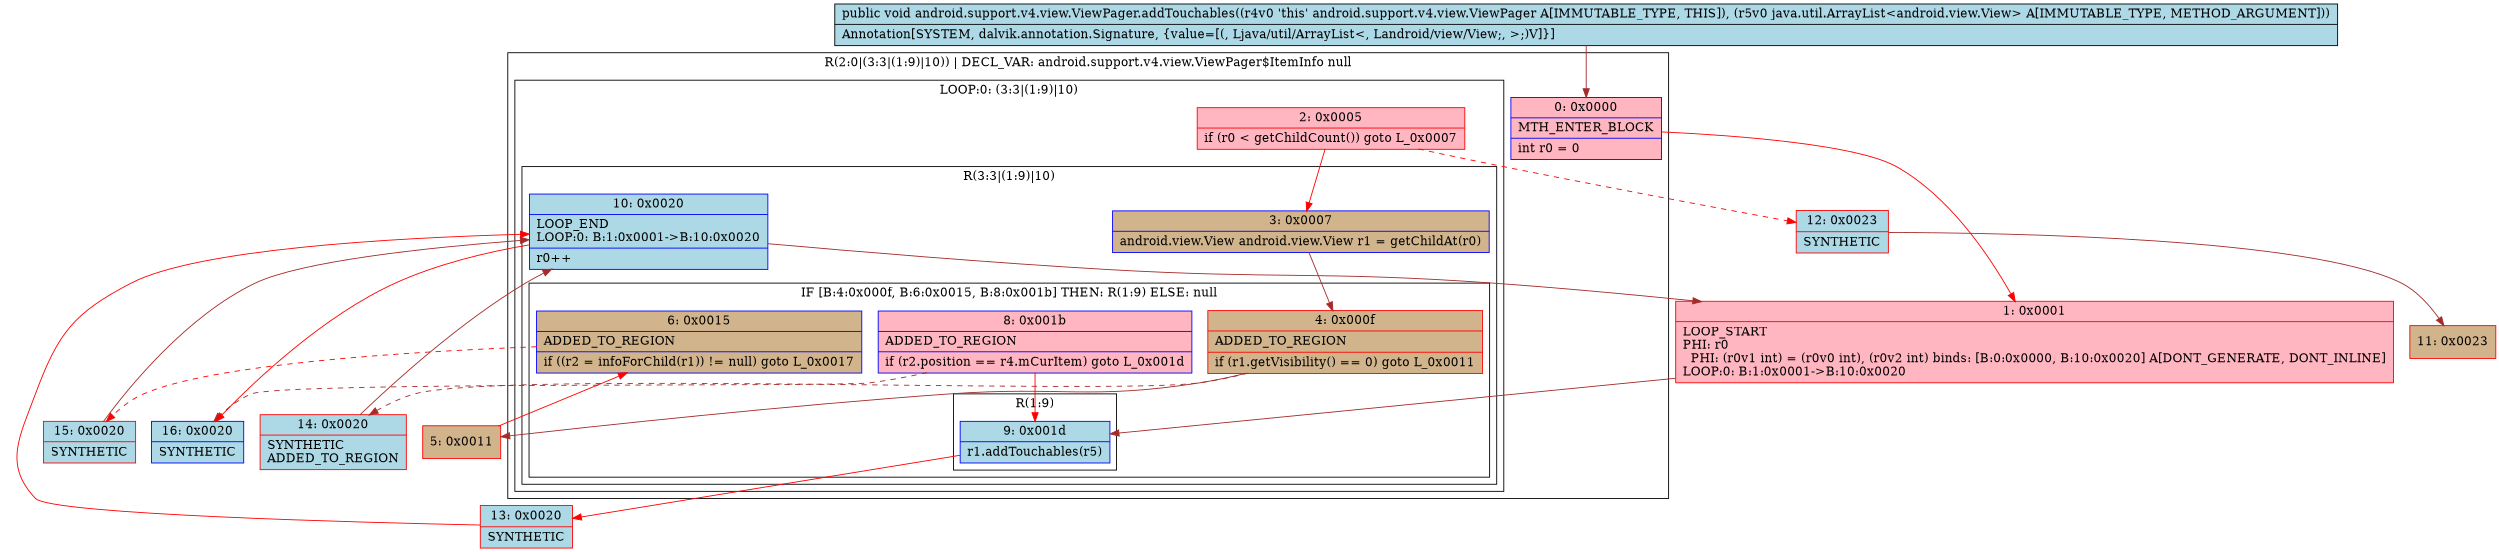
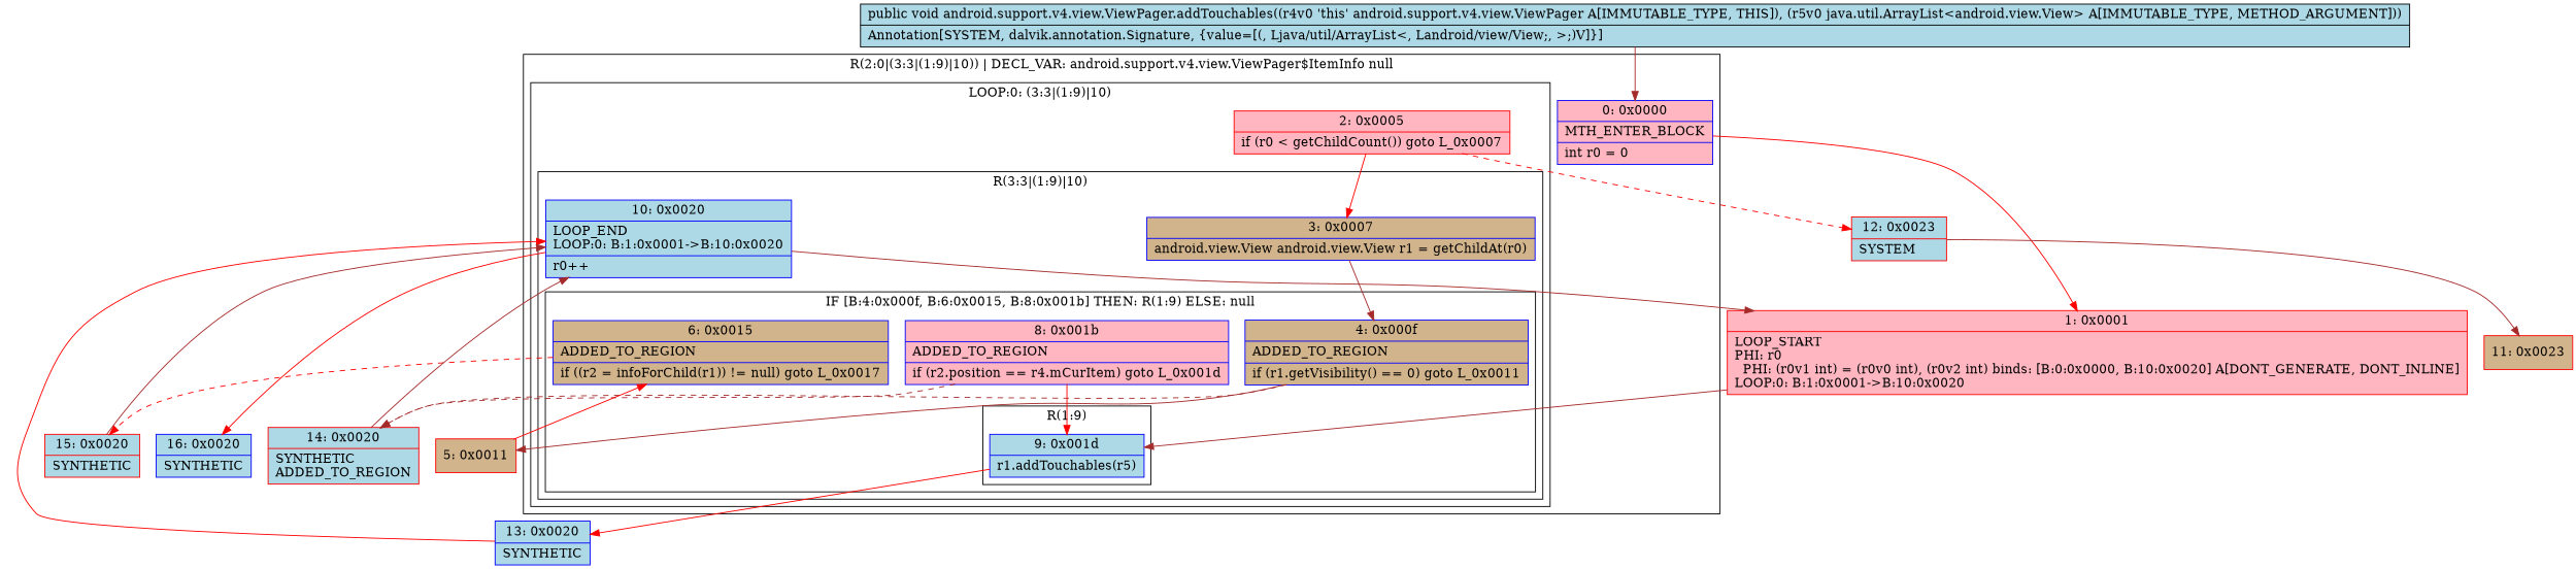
  digraph {
    node [color=blue fillcolor=lightblue shape=record style=filled]
    edge [color=brown]
    n1 [label="{9\:\ 0x001d|r1.addTouchables(r5)\l}"]
-   n2 [color=red fillcolor=tan label="{4\:\ 0x000f|ADDED_TO_REGION\l|if (r1.getVisibility() == 0) goto L_0x0011\l}"]
+   n2 [fillcolor=tan label="{4\:\ 0x000f|ADDED_TO_REGION\l|if (r1.getVisibility() == 0) goto L_0x0011\l}"]
    n3 [fillcolor=tan label="{6\:\ 0x0015|ADDED_TO_REGION\l|if ((r2 = infoForChild(r1)) != null) goto L_0x0017\l}"]
    n4 [fillcolor=lightpink label="{8\:\ 0x001b|ADDED_TO_REGION\l|if (r2.position == r4.mCurItem) goto L_0x001d\l}"]
    n5 [fillcolor=tan label="{3\:\ 0x0007|android.view.View android.view.View r1 = getChildAt(r0)\l}"]
    n6 [label="{10\:\ 0x0020|LOOP_END\lLOOP:0: B:1:0x0001\-\>B:10:0x0020\l|r0++\l}"]
    n7 [color=red fillcolor=lightpink label="{2\:\ 0x0005|if (r0 \< getChildCount()) goto L_0x0007\l}"]
    n8 [fillcolor=lightpink label="{0\:\ 0x0000|MTH_ENTER_BLOCK\l|int r0 = 0\l}"]
-   n9 [color=red label="{13\:\ 0x0020|SYNTHETIC\l}"]
+   n9 [label="{13\:\ 0x0020|SYNTHETIC\l}"]
    n10 [color=red fillcolor=tan label="{5\:\ 0x0011}"]
    n11 [color=red label="{14\:\ 0x0020|SYNTHETIC\lADDED_TO_REGION\l}"]
    n12 [color=red label="{15\:\ 0x0020|SYNTHETIC\l}"]
    n13 [label="{16\:\ 0x0020|SYNTHETIC\l}"]
    n14 [color=red fillcolor=lightpink label="{1\:\ 0x0001|LOOP_START\lPHI: r0 \l  PHI: (r0v1 int) = (r0v0 int), (r0v2 int) binds: [B:0:0x0000, B:10:0x0020] A[DONT_GENERATE, DONT_INLINE]\lLOOP:0: B:1:0x0001\-\>B:10:0x0020\l}"]
-   n15 [color=red label="{12\:\ 0x0023|SYNTHETIC\l}"]
+   n15 [color=red label="{12\:\ 0x0023|SYSTEM\l}"]
    n16 [color=red fillcolor=tan label="{11\:\ 0x0023}"]
    n17 [label="{public void android.support.v4.view.ViewPager.addTouchables((r4v0 'this' android.support.v4.view.ViewPager A[IMMUTABLE_TYPE, THIS]), (r5v0 java.util.ArrayList\<android.view.View\> A[IMMUTABLE_TYPE, METHOD_ARGUMENT]))  | Annotation[SYSTEM, dalvik.annotation.Signature, \{value=[(, Ljava\/util\/ArrayList\<, Landroid\/view\/View;, \>;)V]\}]\l}" color=""]
    subgraph cluster_1 {
      label="R(2:0|(3:3|(1:9)|10)) | DECL_VAR: android.support.v4.view.ViewPager$ItemInfo null\l"
      n8
      subgraph cluster_2 {
        label="LOOP:0: (3:3|(1:9)|10)"
        n7
        subgraph cluster_3 {
          label="R(3:3|(1:9)|10)"
          n5
          n6
          subgraph cluster_4 {
            label="IF [B:4:0x000f, B:6:0x0015, B:8:0x001b] THEN: R(1:9) ELSE: null"
            n2
            n3
            n4
            subgraph cluster_5 {
              label="R(1:9)"
              n1
            }
          }
        }
      }
    }
    n1 -> n9 [color=red]
    n2 -> n10
    n2 -> n11 [style=dashed]
    n3 -> n12 [color=red style=dashed]
    n4 -> n1 [color=red]
-   n4 -> n13 [style=dashed]
+   n4 -> n11 [style=dashed]
    n5 -> n2
    n6 -> n13 [color=red]
    n6 -> n14
    n7 -> n5 [color=red]
    n7 -> n15 [color=red style=dashed]
    n8 -> n14 [color=red]
    n9 -> n6 [color=red]
    n10 -> n3 [color=red]
    n11 -> n6
    n12 -> n6
    n14 -> n1
    n15 -> n16
    n17 -> n8
  }
